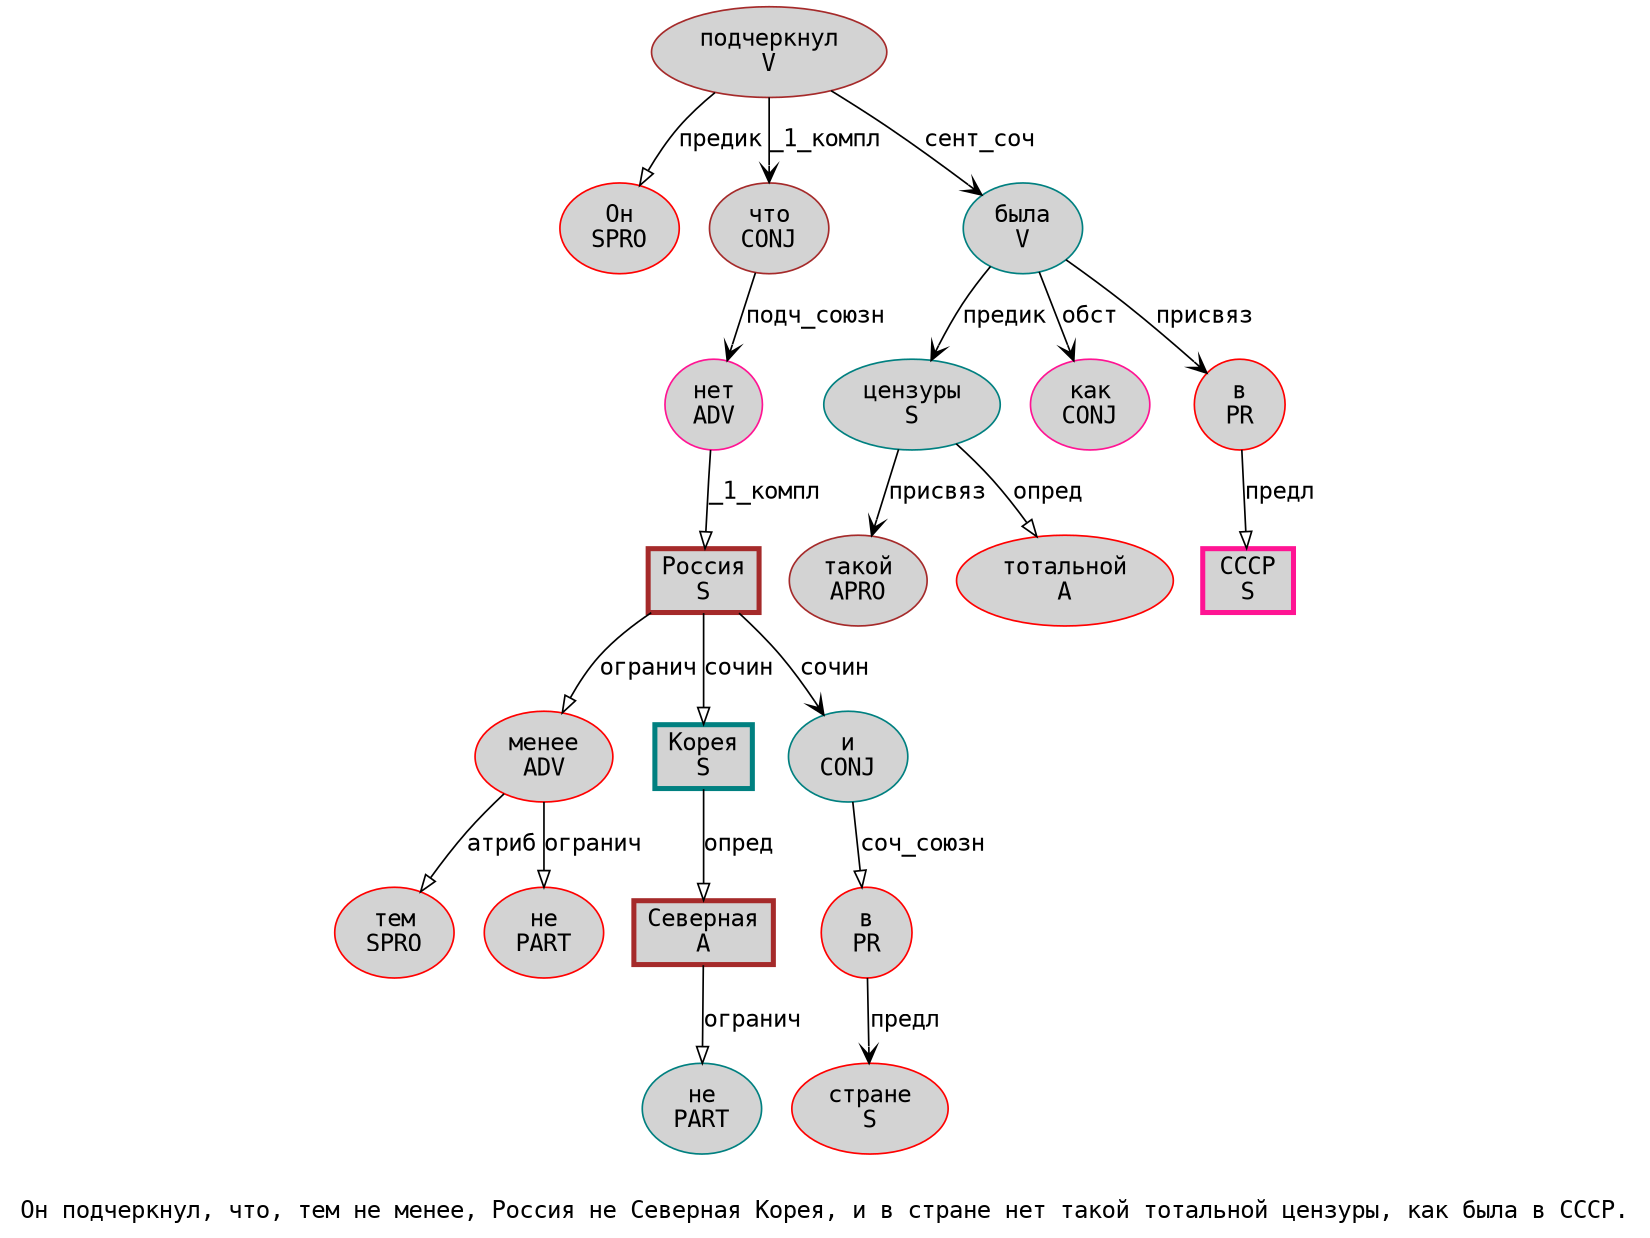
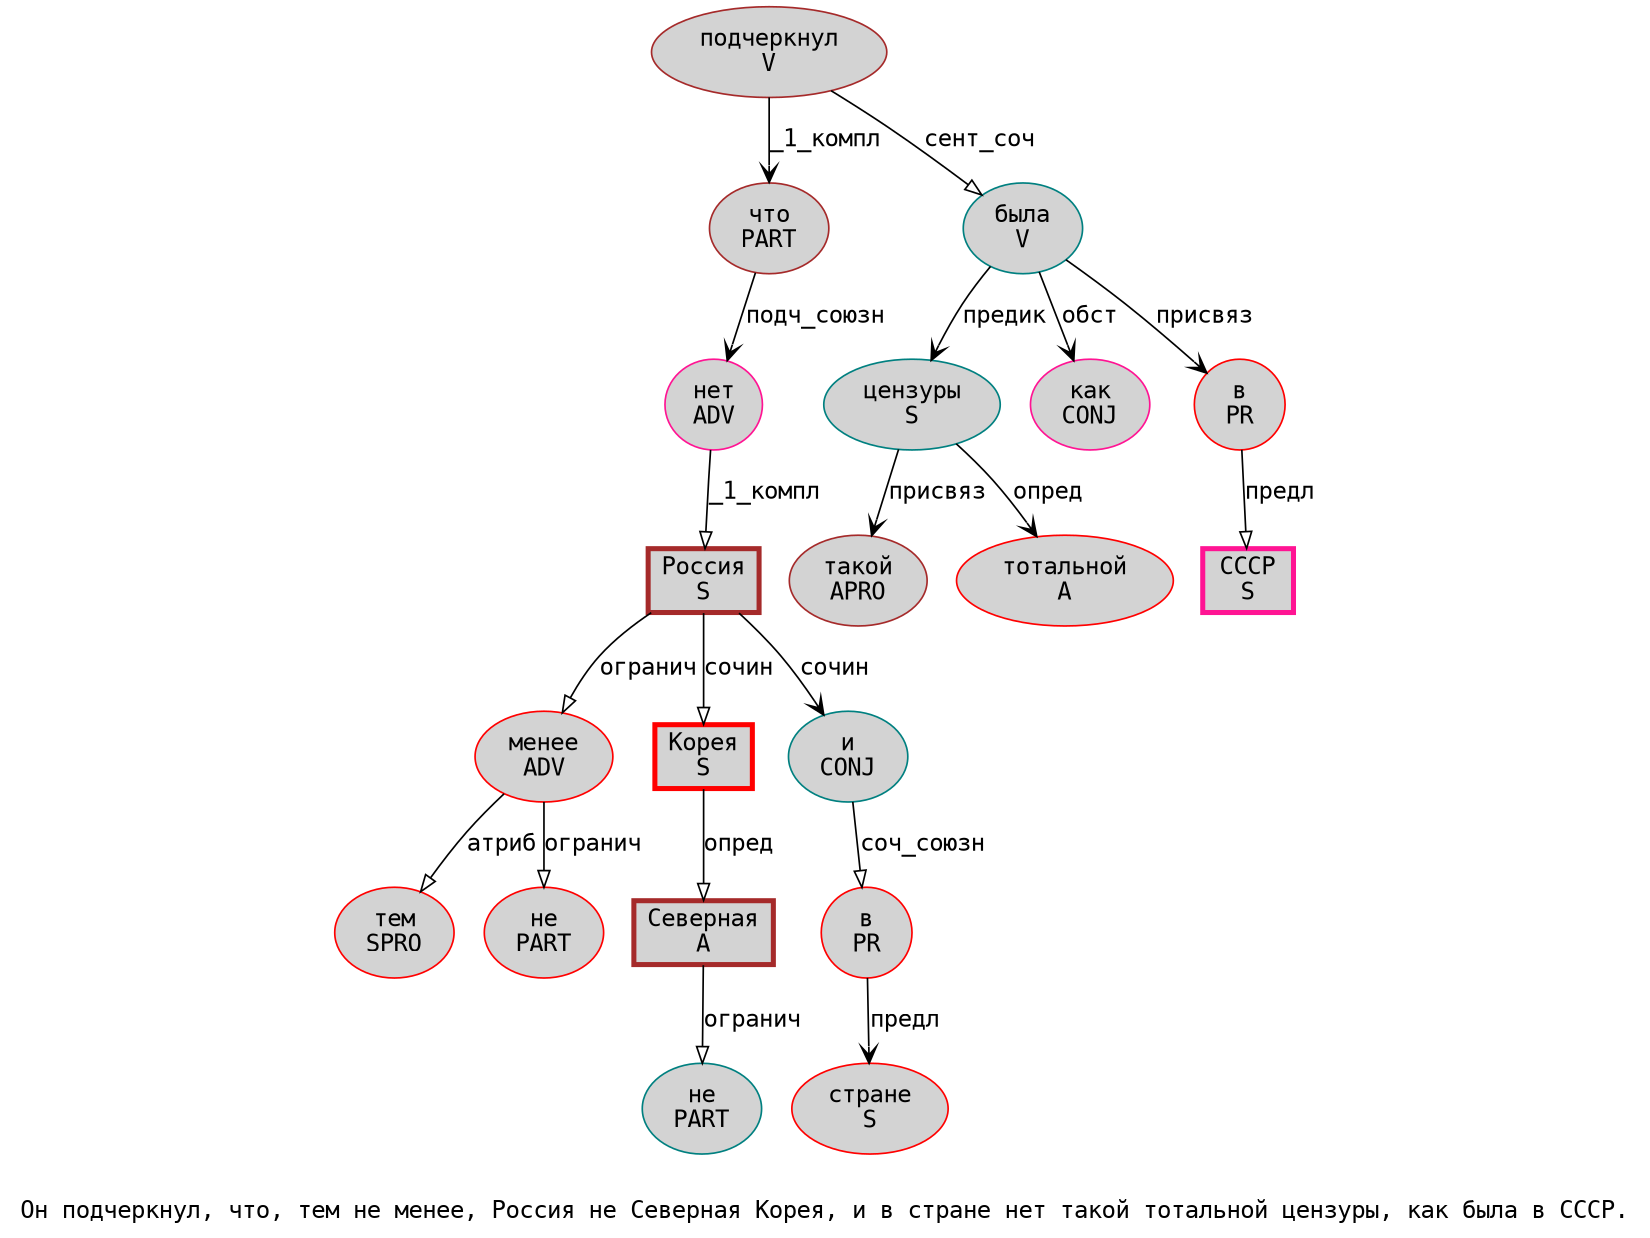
  digraph {
    fontname="DejaVu Sans Mono"
    label="Он подчеркнул, что, тем не менее, Россия не Северная Корея, и в стране нет такой тотальной цензуры, как была в СССР."
    node [color=red fillcolor=lightgray fontname="DejaVu Sans Mono" penwidth=1 shape=ellipse style=filled]
    edge [arrowhead=onormal fontname="DejaVu Sans Mono"]
-   n1 [label="Он\nSPRO"]
    n2 [color=brown label="подчеркнул\nV"]
-   n3 [color=brown label="что\nCONJ"]
+   n3 [color=brown label="что\nPART"]
    n4 [color=teal label="была\nV"]
    n5 [color=deeppink label="нет\nADV"]
    n6 [color=teal label="цензуры\nS"]
    n7 [color=deeppink label="как\nCONJ"]
    n8 [label="в\nPR"]
    n9 [color=brown label="Россия\nS" penwidth=3 shape=box]
    n10 [label="тем\nSPRO"]
    n11 [label="не\nPART"]
    n12 [label="менее\nADV"]
-   n13 [color=teal label="Корея\nS" penwidth=3 shape=box]
+   n13 [label="Корея\nS" penwidth=3 shape=box]
    n14 [color=teal label="и\nCONJ"]
    n15 [color=brown label="Северная\nA" penwidth=3 shape=box]
    n16 [label="в\nPR"]
    n17 [color=teal label="не\nPART"]
    n18 [label="стране\nS"]
    n19 [color=brown label="такой\nAPRO"]
    n20 [label="тотальной\nA"]
    n21 [color=deeppink label="СССР\nS" penwidth=3 shape=box]
-   n2 -> n1 [label="предик"]
    n2 -> n3 [arrowhead=vee label="_1_компл"]
-   n2 -> n4 [arrowhead=vee label="сент_соч"]
+   n2 -> n4 [label="сент_соч"]
    n3 -> n5 [arrowhead=vee label="подч_союзн"]
    n4 -> n6 [arrowhead=vee label="предик"]
    n4 -> n7 [arrowhead=vee label="обст"]
    n4 -> n8 [arrowhead=vee label="присвяз"]
    n5 -> n9 [label="_1_компл"]
    n6 -> n19 [arrowhead=vee label="присвяз"]
-   n6 -> n20 [label="опред"]
+   n6 -> n20 [arrowhead=vee label="опред"]
    n8 -> n21 [label="предл"]
    n9 -> n12 [label="огранич"]
    n9 -> n13 [label="сочин"]
    n9 -> n14 [arrowhead=vee label="сочин"]
    n12 -> n10 [label="атриб"]
    n12 -> n11 [label="огранич"]
    n13 -> n15 [label="опред"]
    n14 -> n16 [label="соч_союзн"]
    n15 -> n17 [label="огранич"]
    n16 -> n18 [arrowhead=vee label="предл"]
  }
